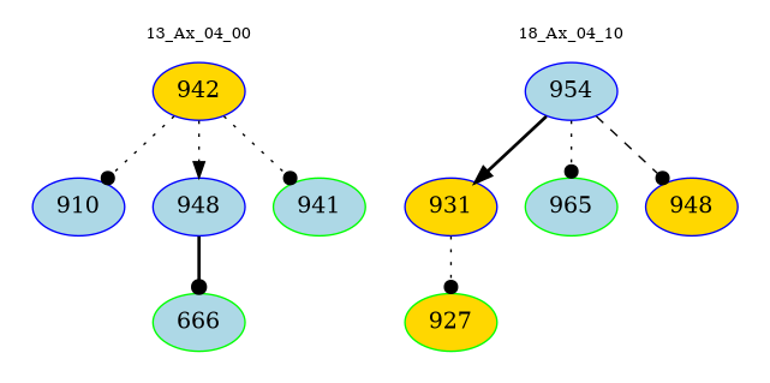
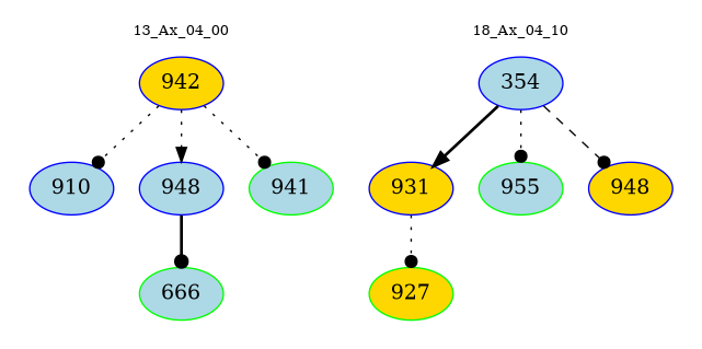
  digraph {
    node [color=blue fillcolor=lightblue style=filled]
    edge [arrowhead=dot color=black style=dotted]
    n1 [fillcolor=gold label=942]
    n2 [label=910]
    n3 [label=948]
    n4 [color=green label=941]
    n5 [color=green label=666]
-   n6 [label=954]
+   n6 [label=354]
    n7 [fillcolor=gold label=931]
-   n8 [color=green label=965]
+   n8 [color=green label=955]
    n9 [fillcolor=gold label=948]
    n10 [color=green fillcolor=gold label=927]
    subgraph cluster_1 {
      color=white
      fontsize=10
      label="13_Ax_04_00"
      n1
      n2
      n3
      n4
      n5
    }
    subgraph cluster_2 {
      color=white
      fontsize=10
      label="18_Ax_04_10"
      n6
      n7
      n8
      n9
      n10
    }
    n1 -> n2
    n1 -> n3 [arrowhead=normal]
    n1 -> n4
    n3 -> n5 [style=bold]
    n6 -> n7 [arrowhead=normal style=bold]
    n6 -> n8
    n6 -> n9 [style=dashed]
    n7 -> n10
  }
